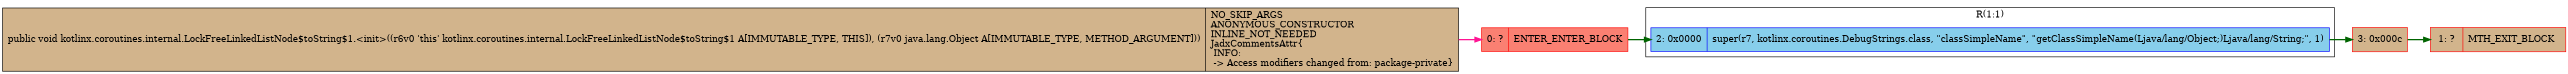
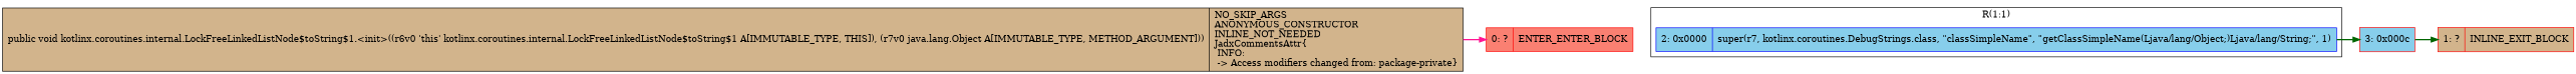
  digraph {
    rankdir=LR
    node [color=red fillcolor=skyblue shape=record style=filled]
    edge [color=darkgreen style=bold]
    n1 [color=blue label="{2\:\ 0x0000|super(r7, kotlinx.coroutines.DebugStrings.class, \"classSimpleName\", \"getClassSimpleName(Ljava\/lang\/Object;)Ljava\/lang\/String;\", 1)\l}"]
-   n2 [fillcolor=tan label="{3\:\ 0x000c}"]
-   n3 [fillcolor=tan label="{1\:\ ?|MTH_EXIT_BLOCK\l}"]
+   n2 [label="{3\:\ 0x000c}"]
+   n3 [fillcolor=tan label="{1\:\ ?|INLINE_EXIT_BLOCK\l}"]
    n4 [fillcolor=salmon label="{0\:\ ?|ENTER_ENTER_BLOCK\l}"]
    n5 [fillcolor=tan label="{public void kotlinx.coroutines.internal.LockFreeLinkedListNode$toString$1.\<init\>((r6v0 'this' kotlinx.coroutines.internal.LockFreeLinkedListNode$toString$1 A[IMMUTABLE_TYPE, THIS]), (r7v0 java.lang.Object A[IMMUTABLE_TYPE, METHOD_ARGUMENT]))  | NO_SKIP_ARGS\lANONYMOUS_CONSTRUCTOR\lINLINE_NOT_NEEDED\lJadxCommentsAttr\{\l INFO: \l \-\> Access modifiers changed from: package\-private\}\l}" color=""]
    subgraph cluster_1 {
      label="R(1:1)"
      n1
    }
    n1 -> n2
    n2 -> n3
-   n4 -> n1
    n5 -> n4 [color=deeppink]
  }
